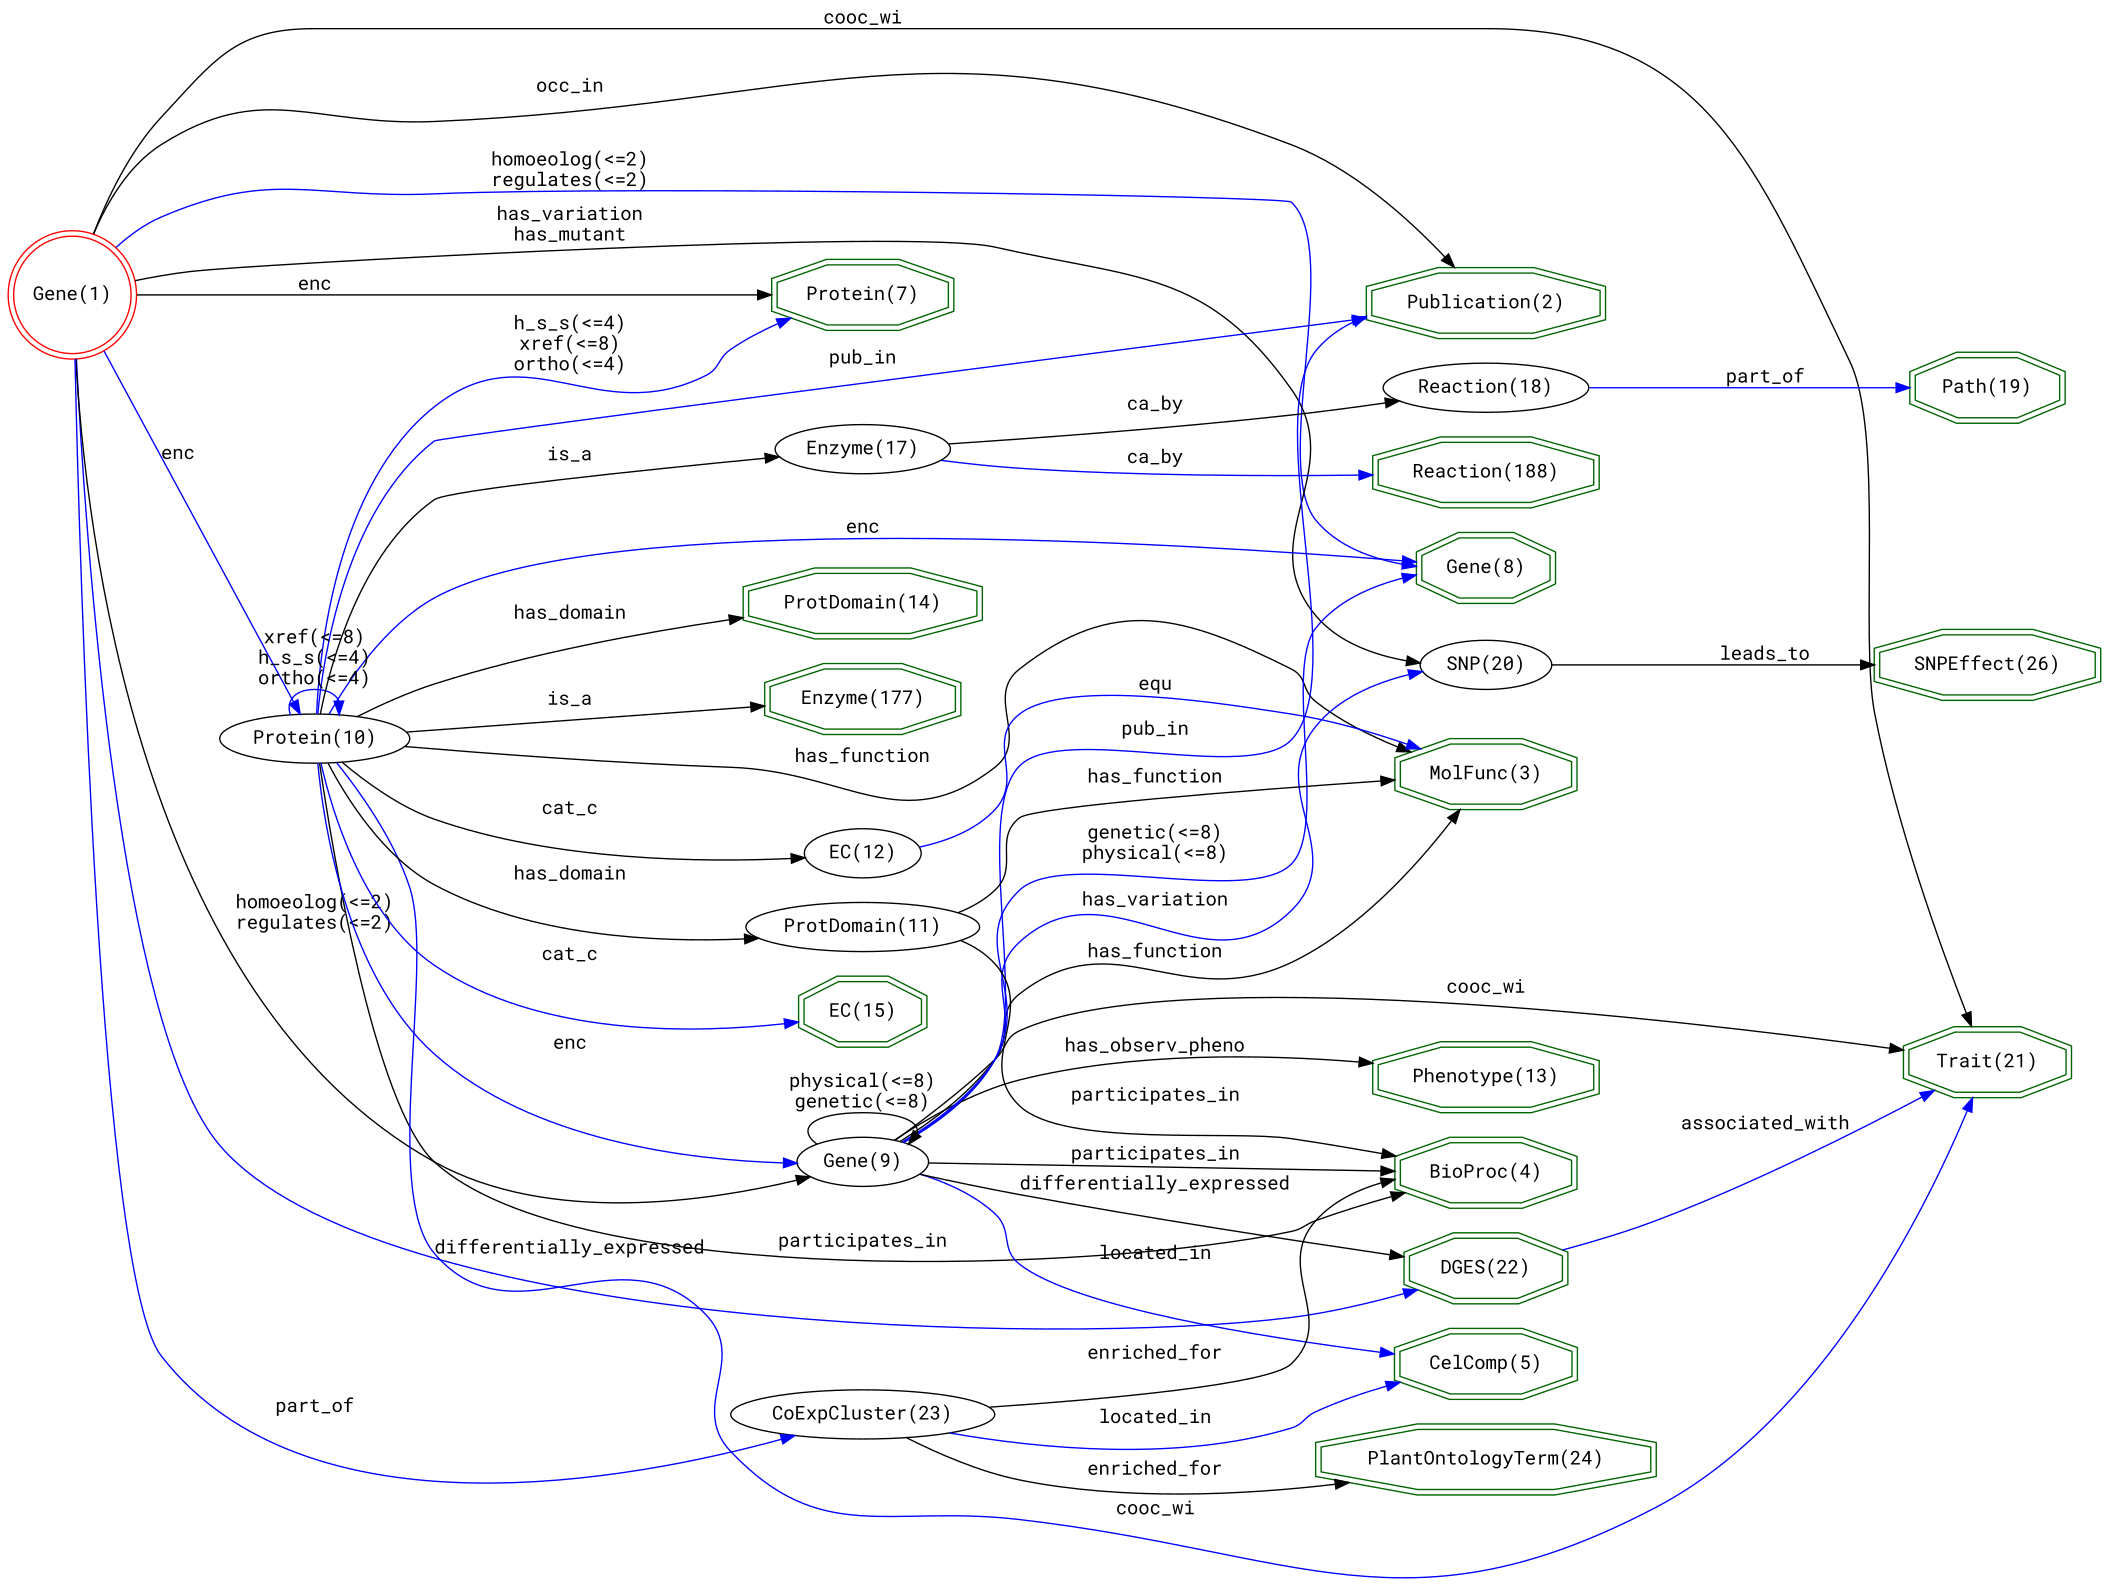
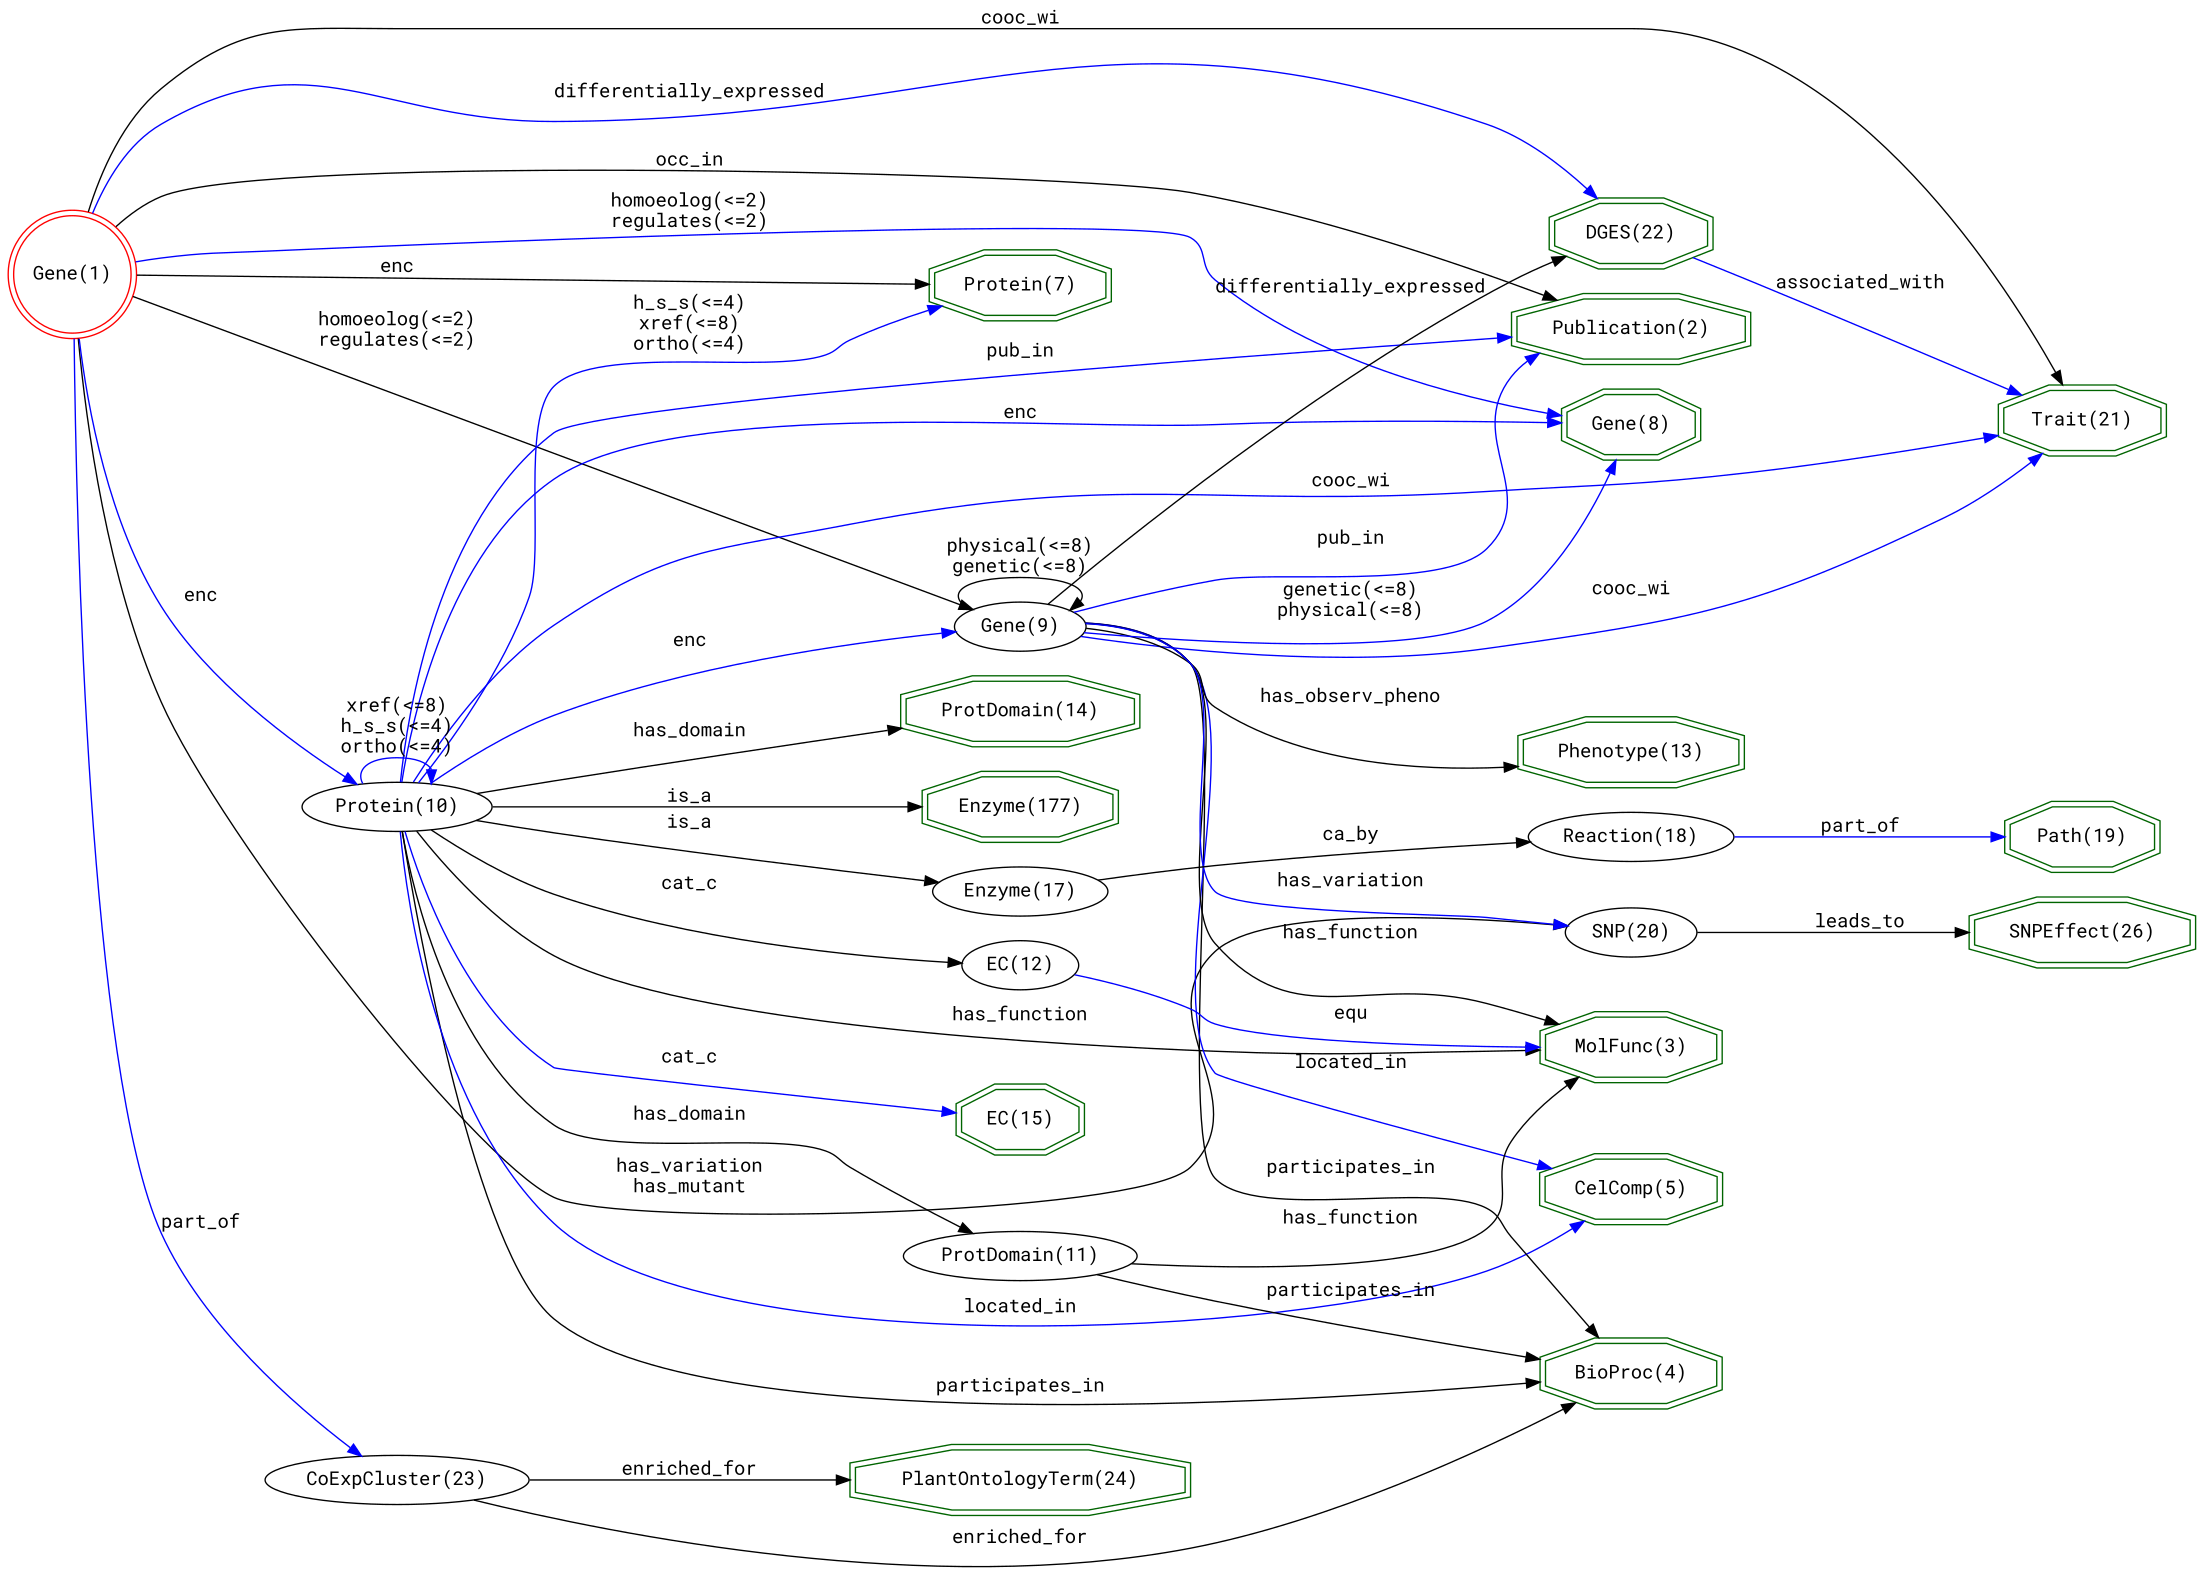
  digraph {
    fontname="Roboto Mono"
    rankdir=LR
    node [color=darkgreen fontname="Roboto Mono" shape=doubleoctagon]
    edge [color=black fontname="Roboto Mono"]
    "EC(15)" [height=0.61111 width=1.1977]
    "Path(19)" [height=0.61111 width=1.3307]
    "BioProc(4)" [height=0.61111 width=1.5966]
    "CelComp(5)" [height=0.61111 width=1.7443]
    "Protein(7)" [height=0.61111 width=1.4931]
    "MolFunc(3)" [height=0.61111 width=1.7]
    "DGES(22)" [height=0.61111 width=1.5523]
    "Trait(21)" [height=0.61111 width=1.3655]
    "SNPEffect(26)" [height=0.61111 width=1.9905]
    "Publication(2)" [height=0.61111 width=1.9362]
-   "Reaction(188)" [height=0.61111 width=1.9359]
    "ProtDomain(14)" [height=0.61111 width=2.1578]
    "Enzyme(177)" [height=0.61111 width=1.8621]
    "Phenotype(13)" [height=0.61111 width=1.9805]
    "Gene(8)" [height=0.61111 width=1.286]
    "Gene(1)" [color=red height=1.1966 shape=doublecircle width=1.1966]
    "SNP(20)" [height=0.5 width=1.1406 color="" shape=""]
    "Protein(10)" [height=0.5 width=1.3996 color="" shape=""]
    "Gene(9)" [height=0.5 width=1.0855 color="" shape=""]
    "CoExpCluster(23)" [height=0.5 width=2.082 color="" shape=""]
    "Enzyme(17)" [height=0.5 width=1.4949 color="" shape=""]
    "EC(12)" [height=0.5 width=1.0039 color="" shape=""]
    "ProtDomain(11)" [height=0.5 width=1.8819 color="" shape=""]
    "PlantOntologyTerm(24)" [height=0.61111 width=2.9663]
    "Reaction(18)" [height=0.5 width=1.5631 color="" shape=""]
    "DGES(22)" -> "Trait(21)" [color=blue label=associated_with]
    "Gene(1)" -> "Protein(7)" [label=enc]
    "Gene(1)" -> "DGES(22)" [color=blue label=differentially_expressed]
    "Gene(1)" -> "Trait(21)" [label=cooc_wi]
    "Gene(1)" -> "Publication(2)" [label=occ_in]
    "Gene(1)" -> "Gene(8)" [color=blue label="homoeolog(<=2)\nregulates(<=2)"]
    "Gene(1)" -> "SNP(20)" [label="has_variation\nhas_mutant"]
    "Gene(1)" -> "Protein(10)" [color=blue label=enc]
    "Gene(1)" -> "Gene(9)" [label="homoeolog(<=2)\nregulates(<=2)"]
    "Gene(1)" -> "CoExpCluster(23)" [color=blue label=part_of]
    "SNP(20)" -> "SNPEffect(26)" [label=leads_to]
    "Protein(10)" -> "EC(15)" [color=blue label=cat_c]
    "Protein(10)" -> "BioProc(4)" [label=participates_in]
-   "CoExpCluster(23)" -> "CelComp(5)" [color=blue label=located_in]
+   "Protein(10)" -> "CelComp(5)" [color=blue label=located_in]
    "Protein(10)" -> "Protein(7)" [color=blue label="h_s_s(<=4)\nxref(<=8)\northo(<=4)"]
    "Protein(10)" -> "MolFunc(3)" [label=has_function]
    "Protein(10)" -> "Trait(21)" [color=blue label=cooc_wi]
    "Protein(10)" -> "Publication(2)" [color=blue label=pub_in]
    "Protein(10)" -> "ProtDomain(14)" [label=has_domain]
    "Protein(10)" -> "Enzyme(177)" [label=is_a]
    "Protein(10)" -> "Gene(8)" [color=blue label=enc]
    "Protein(10)" -> "Protein(10)" [color=blue label="xref(<=8)\nh_s_s(<=4)\northo(<=4)"]
    "Protein(10)" -> "Gene(9)" [color=blue label=enc]
    "Protein(10)" -> "Enzyme(17)" [label=is_a]
    "Protein(10)" -> "EC(12)" [label=cat_c]
    "Protein(10)" -> "ProtDomain(11)" [label=has_domain]
    "Gene(9)" -> "BioProc(4)" [label=participates_in]
    "Gene(9)" -> "CelComp(5)" [color=blue label=located_in]
    "Gene(9)" -> "MolFunc(3)" [label=has_function]
    "Gene(9)" -> "DGES(22)" [label=differentially_expressed]
-   "Gene(9)" -> "Trait(21)" [label=cooc_wi]
+   "Gene(9)" -> "Trait(21)" [color=blue label=cooc_wi]
    "Gene(9)" -> "Publication(2)" [color=blue label=pub_in]
    "Gene(9)" -> "Phenotype(13)" [label=has_observ_pheno]
    "Gene(9)" -> "Gene(8)" [color=blue label="genetic(<=8)\nphysical(<=8)"]
    "Gene(9)" -> "SNP(20)" [color=blue label=has_variation]
    "Gene(9)" -> "Gene(9)" [label="physical(<=8)\ngenetic(<=8)"]
    "CoExpCluster(23)" -> "BioProc(4)" [label=enriched_for]
    "CoExpCluster(23)" -> "PlantOntologyTerm(24)" [label=enriched_for]
-   "Enzyme(17)" -> "Reaction(188)" [color=blue label=ca_by]
    "Enzyme(17)" -> "Reaction(18)" [label=ca_by]
    "EC(12)" -> "MolFunc(3)" [color=blue label=equ]
    "ProtDomain(11)" -> "BioProc(4)" [label=participates_in]
    "ProtDomain(11)" -> "MolFunc(3)" [label=has_function]
    "Reaction(18)" -> "Path(19)" [color=blue label=part_of]
  }
